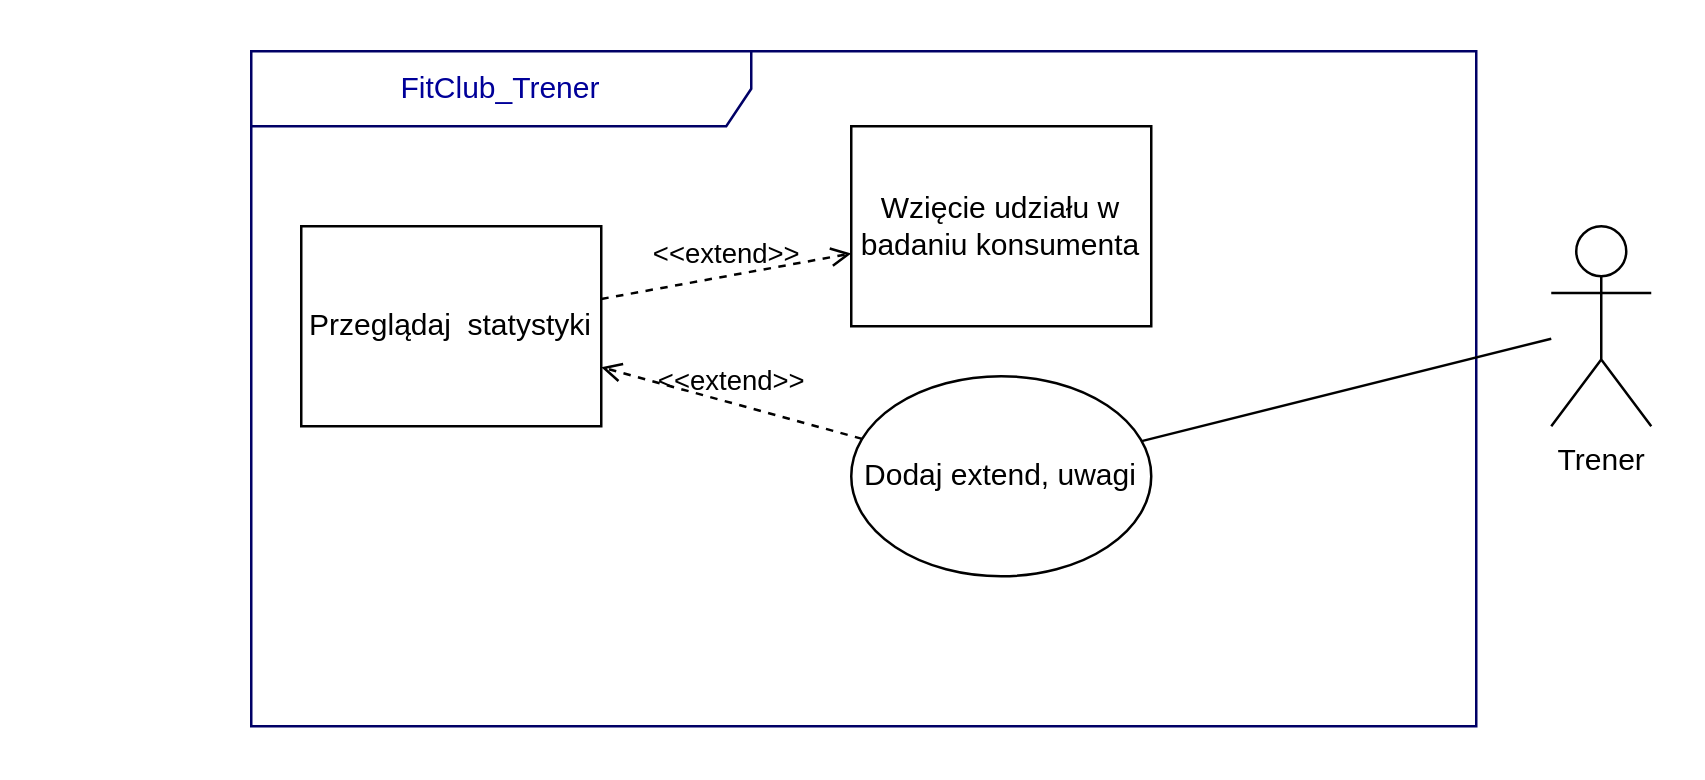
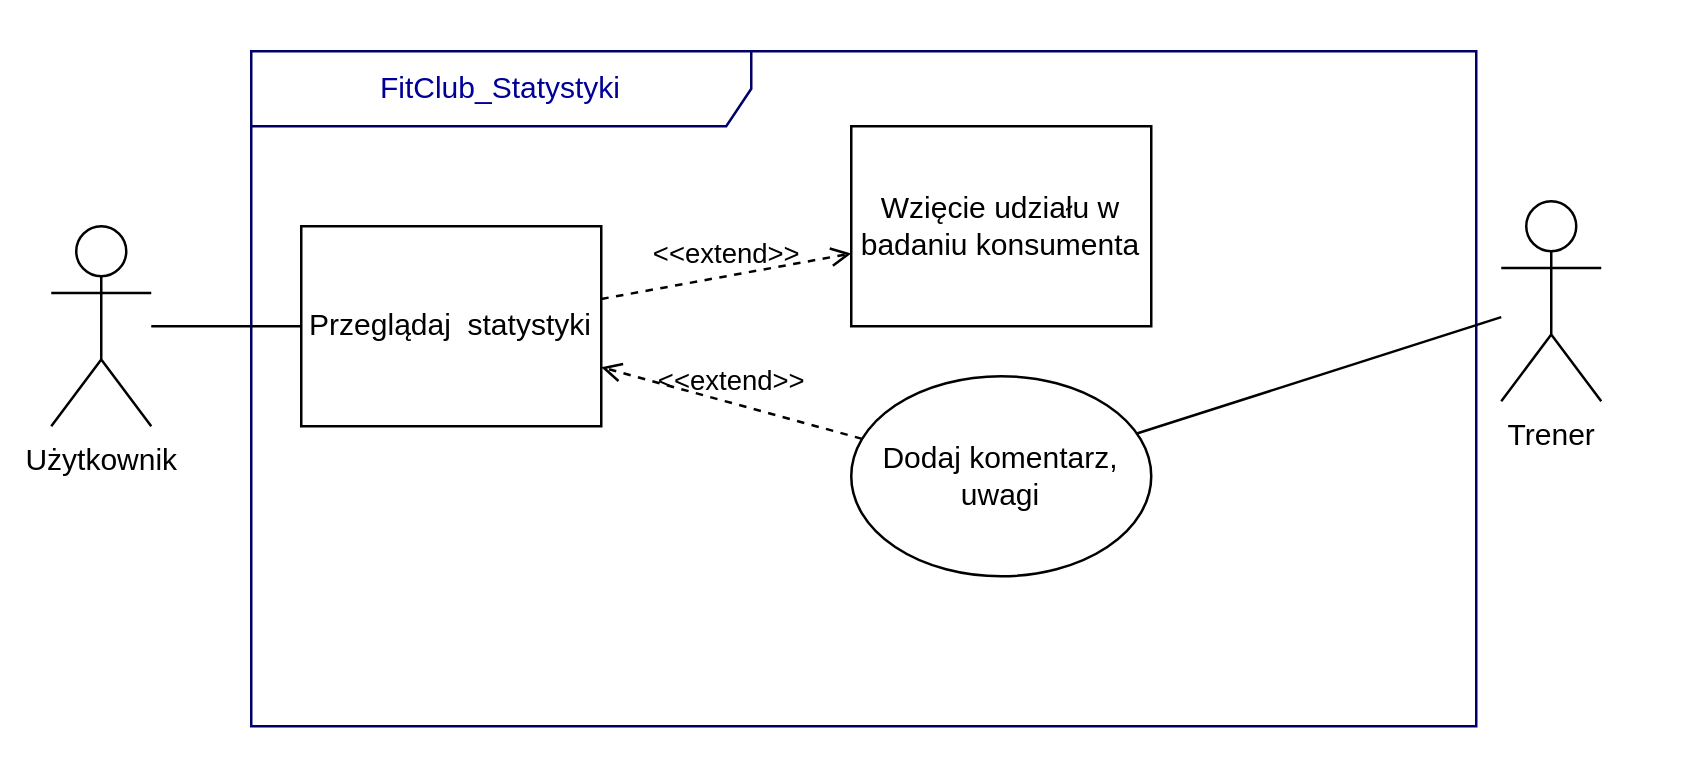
  <mxCell id="0" />
  <mxCell id="1" parent="0" />
  <mxCell id="2" value="Przeglądaj&amp;nbsp; statystyki" style="whiteSpace=wrap;html=1;fontColor=#000000;rounded=0;" vertex="1" parent="1"><mxGeometry x="120" y="90" width="120" height="80" as="geometry" /></mxCell>
  <mxCell id="3" value="Wzięcie udziału w badaniu konsumenta" style="whiteSpace=wrap;html=1;fontColor=#000000;rounded=0;" vertex="1" parent="1"><mxGeometry x="340" y="50" width="120" height="80" as="geometry" /></mxCell>
  <mxCell id="4" value="&amp;lt;&amp;lt;extend&amp;gt;&amp;gt;" style="html=1;verticalAlign=bottom;labelBackgroundColor=none;endArrow=open;endFill=0;dashed=1;rounded=0;fontColor=#000000;" edge="1" parent="1" source="5" target="2"><mxGeometry width="160" relative="1" as="geometry"><mxPoint x="470" y="150" as="sourcePoint" /><mxPoint x="350" y="160" as="targetPoint" /></mxGeometry></mxCell>
- <mxCell id="5" value="Dodaj extend, uwagi" style="ellipse;whiteSpace=wrap;html=1;fontColor=#000000;" vertex="1" parent="1"><mxGeometry x="340" y="150" width="120" height="80" as="geometry" /></mxCell>
+ <mxCell id="5" value="Dodaj komentarz, uwagi" style="ellipse;whiteSpace=wrap;html=1;fontColor=#000000;" vertex="1" parent="1"><mxGeometry x="340" y="150" width="120" height="80" as="geometry" /></mxCell>
  <mxCell id="6" value="&amp;lt;&amp;lt;extend&amp;gt;&amp;gt;" style="html=1;verticalAlign=bottom;labelBackgroundColor=none;endArrow=open;endFill=0;dashed=1;rounded=0;fontColor=#000000;" edge="1" parent="1" source="2" target="3"><mxGeometry width="160" relative="1" as="geometry"><mxPoint x="452.25" y="149.149" as="sourcePoint" /><mxPoint x="247.759" y="110.83" as="targetPoint" /></mxGeometry></mxCell>
- <mxCell id="8" value="FitClub_Trener" style="shape=umlFrame;whiteSpace=wrap;html=1;strokeWidth=1;fillColor=none;width=200;height=30;fontColor=#000099;strokeColor=#000066;" vertex="1" parent="1"><mxGeometry x="100" y="20" width="490" height="270" as="geometry" /></mxCell>
- <mxCell id="10" value="Trener" style="shape=umlActor;verticalLabelPosition=bottom;verticalAlign=top;html=1;outlineConnect=0;" vertex="1" parent="1"><mxGeometry x="620" y="90" width="40" height="80" as="geometry" /></mxCell>
+ <mxCell id="7" value="Użytkownik" style="shape=umlActor;verticalLabelPosition=bottom;verticalAlign=top;html=1;outlineConnect=0;" vertex="1" parent="1"><mxGeometry x="20" y="90" width="40" height="80" as="geometry" /></mxCell>
+ <mxCell id="8" value="FitClub_Statystyki" style="shape=umlFrame;whiteSpace=wrap;html=1;strokeWidth=1;fillColor=none;width=200;height=30;fontColor=#000099;strokeColor=#000066;" vertex="1" parent="1"><mxGeometry x="100" y="20" width="490" height="270" as="geometry" /></mxCell>
+ <mxCell id="9" value="" style="endArrow=none;html=1;rounded=0;fontColor=#000000;" edge="1" parent="1" source="7" target="2"><mxGeometry width="50" height="50" relative="1" as="geometry"><mxPoint x="70" y="-175" as="sourcePoint" /><mxPoint x="130" y="-175" as="targetPoint" /></mxGeometry></mxCell>
+ <mxCell id="10" value="Trener" style="shape=umlActor;verticalLabelPosition=bottom;verticalAlign=top;html=1;outlineConnect=0;" vertex="1" parent="1"><mxGeometry x="600" y="80" width="40" height="80" as="geometry" /></mxCell>
  <mxCell id="11" value="" style="endArrow=none;html=1;rounded=0;fontColor=#000000;" edge="1" parent="1" source="5" target="10"><mxGeometry width="50" height="50" relative="1" as="geometry"><mxPoint x="70" y="140" as="sourcePoint" /><mxPoint x="130" y="140" as="targetPoint" /></mxGeometry></mxCell>
